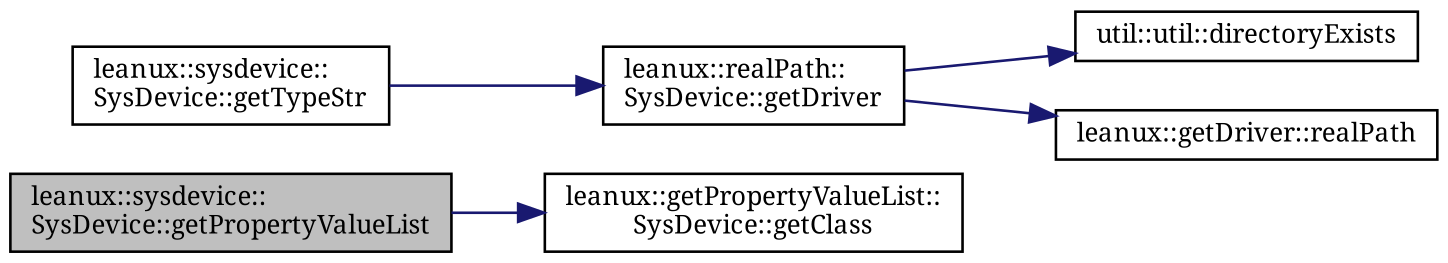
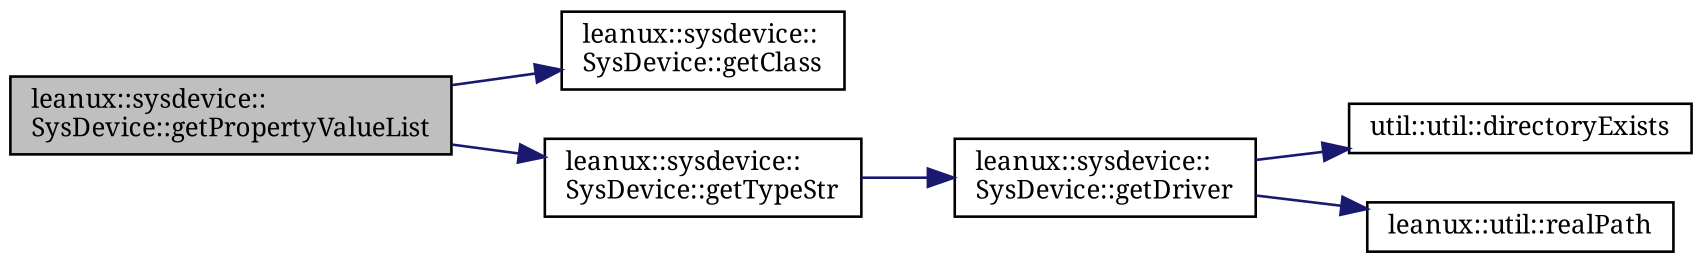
  digraph {
    fontname="Noto Serif"
    rankdir=LR
    node [color=black fontname="Noto Serif" fontsize=10 shape=record]
    edge [color=midnightblue fontname="Noto Serif" fontsize=10 labelfontname=Helvetica labelfontsize=10 style=solid]
    n1 [fillcolor=grey75 fontcolor=black height=0.2 label="leanux::sysdevice::\lSysDevice::getPropertyValueList" style=filled width=0.4]
-   n2 [height=0.2 label="leanux::getPropertyValueList::\lSysDevice::getClass" width=0.4]
+   n2 [height=0.2 label="leanux::sysdevice::\lSysDevice::getClass" width=0.4]
    n3 [height=0.2 label="leanux::sysdevice::\lSysDevice::getTypeStr" width=0.4]
-   n4 [height=0.2 label="leanux::realPath::\lSysDevice::getDriver" width=0.4]
+   n4 [height=0.2 label="leanux::sysdevice::\lSysDevice::getDriver" width=0.4]
    n5 [height=0.2 label="util::util::directoryExists" width=0.4]
-   n6 [height=0.2 label="leanux::getDriver::realPath" width=0.4]
+   n6 [height=0.2 label="leanux::util::realPath" width=0.4]
    n1 -> n2
+   n1 -> n3
    n3 -> n4
    n4 -> n5
    n4 -> n6
  }
